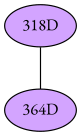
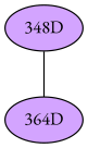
  graph {
    fontname="EB Garamond"
    node [fillcolor="#D3A4FF" style=radial fontname="EB Garamond"]
-   "348D" [label="318D"]
+   "348D"
    "364D"
    "348D" -- "364D" [penwidth=1 fontname="EB Garamond"]
  }
